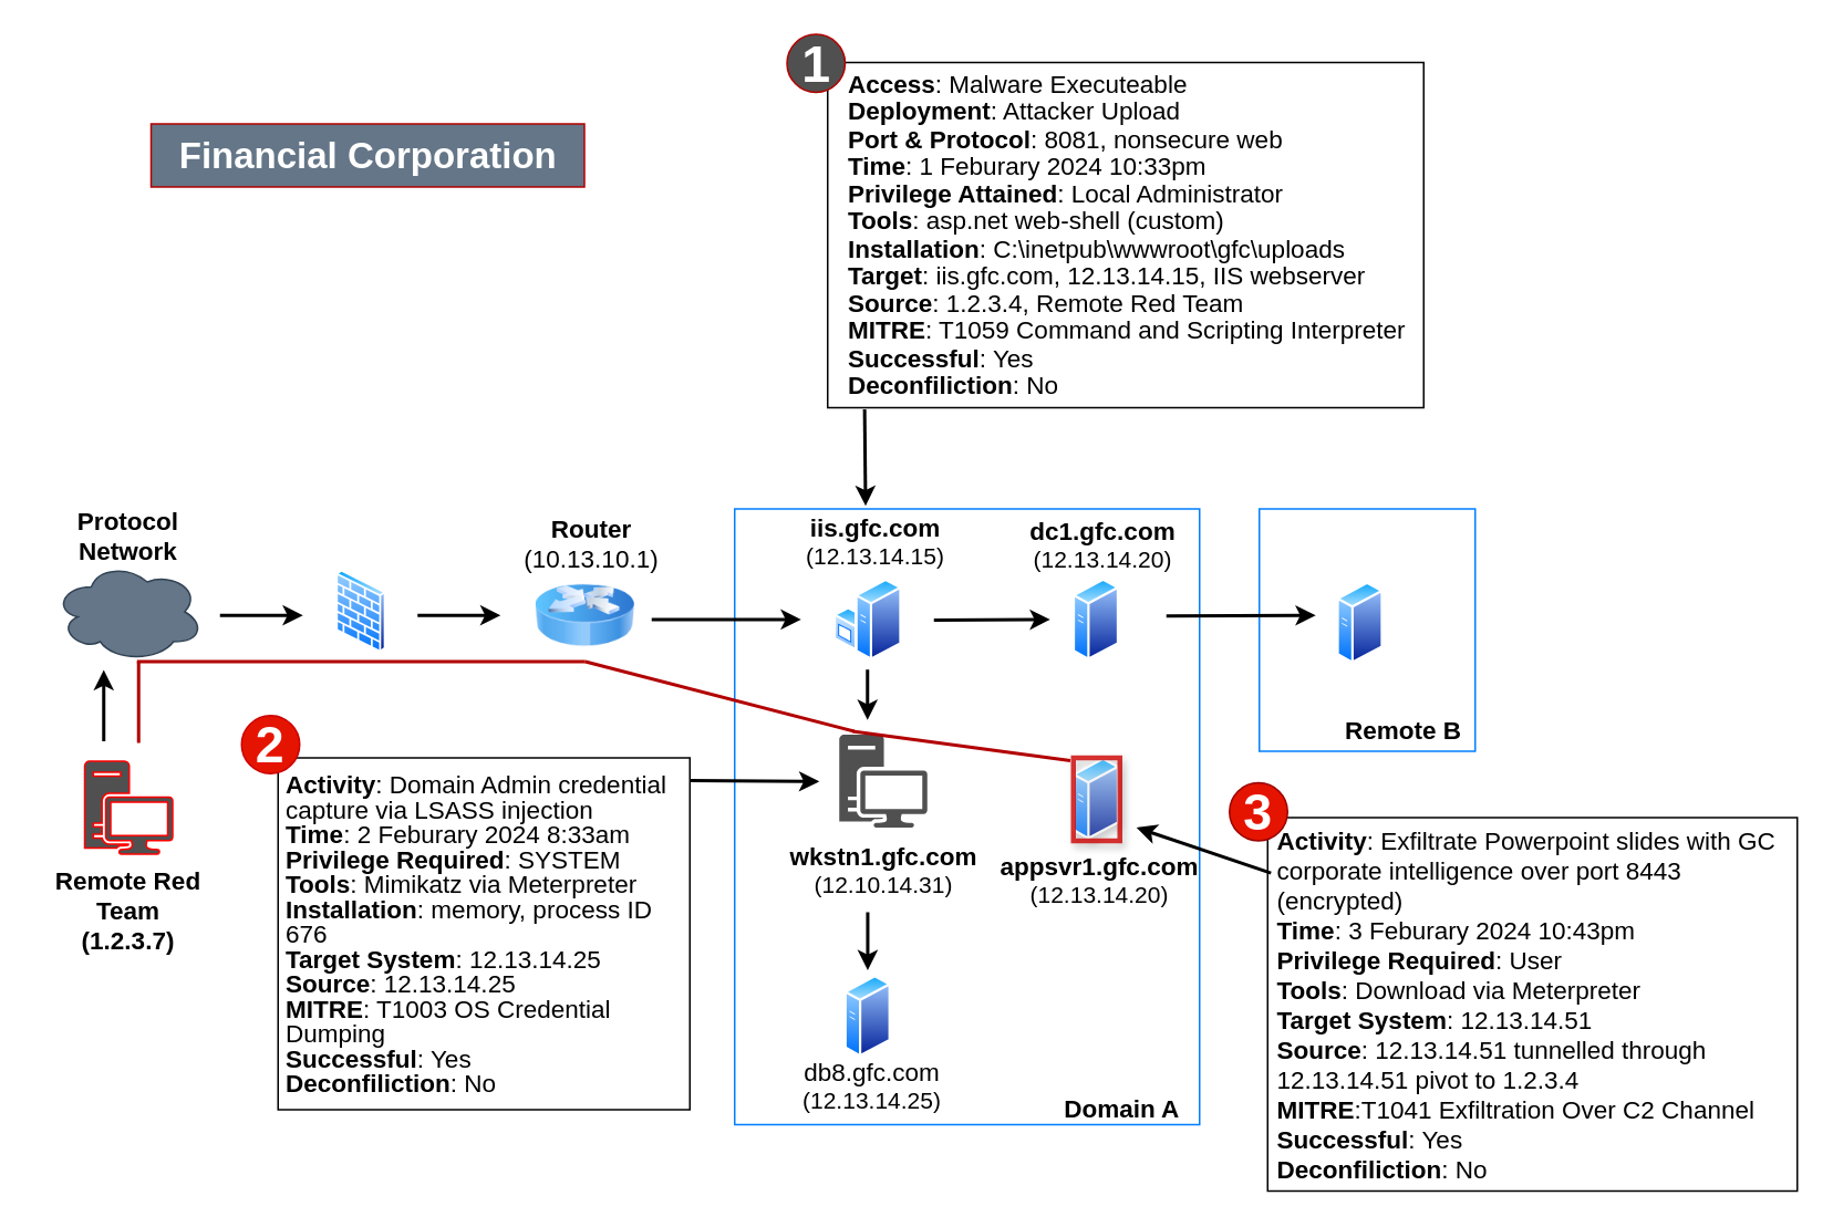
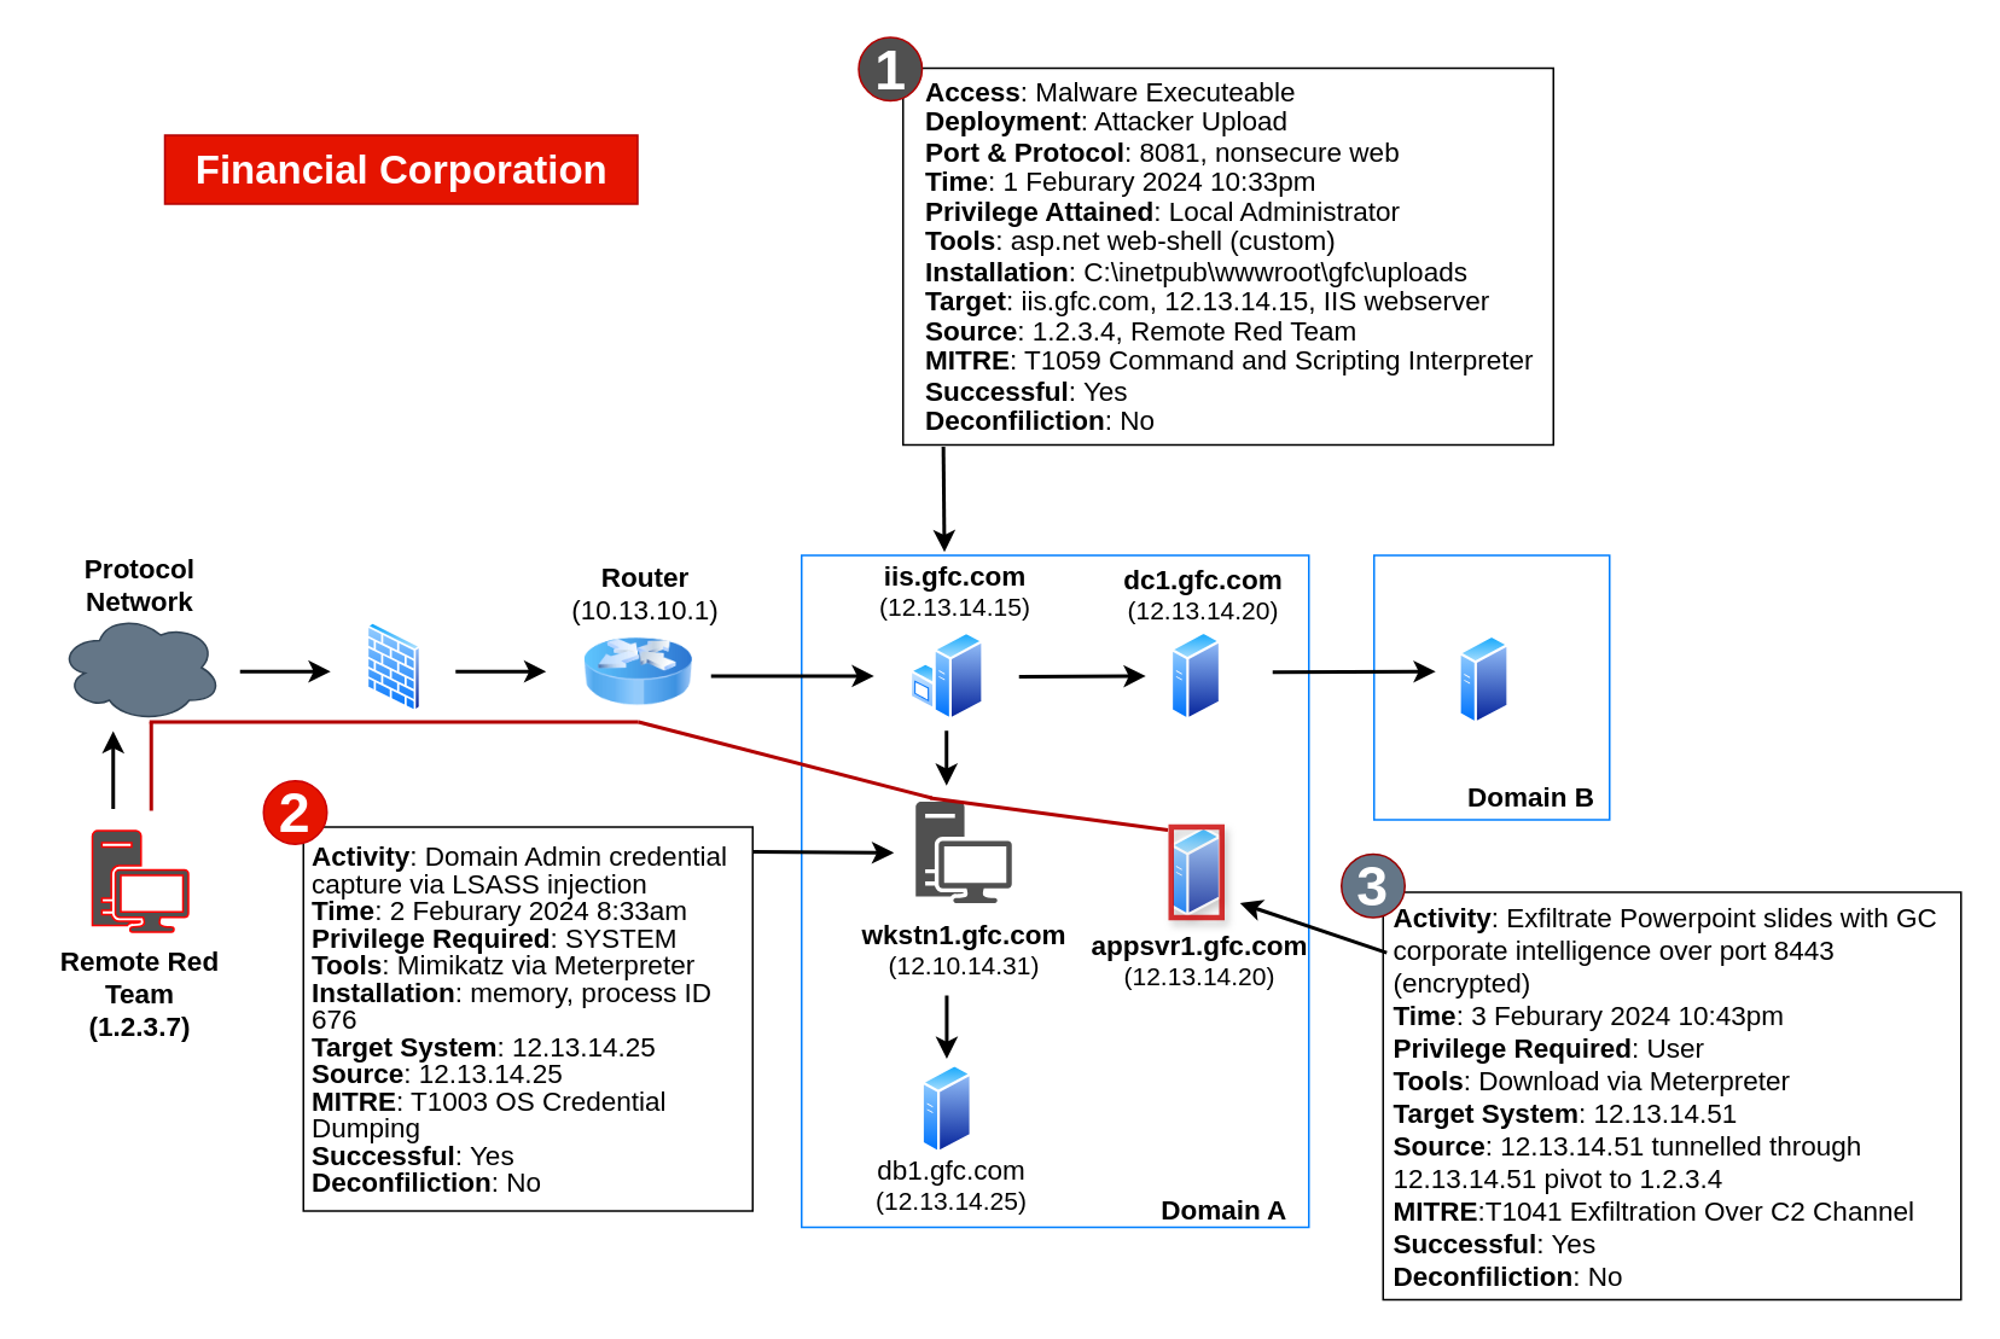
  <mxCell id="0" />
  <mxCell id="1" parent="0" />
  <mxCell id="2" value="" style="rounded=0;whiteSpace=wrap;html=1;fillColor=none;strokeColor=#007FFF;" vertex="1" parent="1"><mxGeometry x="758" y="306" width="130" height="146" as="geometry" /></mxCell>
  <mxCell id="3" value="" style="rounded=0;whiteSpace=wrap;html=1;fillColor=none;strokeColor=#007FFF;" vertex="1" parent="1"><mxGeometry x="442" y="306" width="280" height="371" as="geometry" /></mxCell>
  <mxCell id="4" value="" style="ellipse;shape=cloud;whiteSpace=wrap;html=1;fillColor=#647687;fontColor=#ffffff;strokeColor=#314354;" vertex="1" parent="1"><mxGeometry x="32" y="338" width="90" height="60" as="geometry" /></mxCell>
  <mxCell id="5" value="" style="image;aspect=fixed;perimeter=ellipsePerimeter;html=1;align=center;shadow=0;dashed=0;spacingTop=3;image=img/lib/active_directory/firewall.svg;" vertex="1" parent="1"><mxGeometry x="202" y="343" width="30.5" height="50" as="geometry" /></mxCell>
  <mxCell id="6" value="" style="image;html=1;image=img/lib/clip_art/networking/Router_Icon_128x128.png" vertex="1" parent="1"><mxGeometry x="322" y="343" width="60" height="55" as="geometry" /></mxCell>
  <mxCell id="7" value="" style="image;aspect=fixed;perimeter=ellipsePerimeter;html=1;align=center;shadow=0;dashed=0;spacingTop=3;image=img/lib/active_directory/windows_server.svg;" vertex="1" parent="1"><mxGeometry x="502" y="348" width="41" height="50" as="geometry" /></mxCell>
  <mxCell id="8" value="" style="image;aspect=fixed;perimeter=ellipsePerimeter;html=1;align=center;shadow=0;dashed=0;spacingTop=3;image=img/lib/active_directory/generic_server.svg;" vertex="1" parent="1"><mxGeometry x="646" y="348" width="28.0" height="50" as="geometry" /></mxCell>
  <mxCell id="9" value="" style="image;aspect=fixed;perimeter=ellipsePerimeter;html=1;align=center;shadow=0;dashed=0;spacingTop=3;image=img/lib/active_directory/generic_server.svg;" vertex="1" parent="1"><mxGeometry x="805" y="350" width="28.0" height="50" as="geometry" /></mxCell>
  <mxCell id="10" value="" style="sketch=0;pointerEvents=1;shadow=0;dashed=0;html=1;strokeColor=none;fillColor=#505050;labelPosition=center;verticalLabelPosition=bottom;verticalAlign=top;outlineConnect=0;align=center;shape=mxgraph.office.devices.workstation;" vertex="1" parent="1"><mxGeometry x="505" y="442" width="53" height="56" as="geometry" /></mxCell>
  <mxCell id="11" value="" style="image;aspect=fixed;perimeter=ellipsePerimeter;html=1;align=center;shadow=1;dashed=0;spacingTop=3;image=img/lib/active_directory/generic_server.svg;imageBackground=none;labelBackgroundColor=none;imageBorder=#CC0000;strokeWidth=3;perimeterSpacing=0;opacity=80;" vertex="1" parent="1"><mxGeometry x="646" y="456" width="28.0" height="50" as="geometry" /></mxCell>
  <mxCell id="12" value="" style="sketch=0;pointerEvents=1;shadow=0;dashed=0;html=1;strokeColor=#FF0000;fillColor=#505050;labelPosition=center;verticalLabelPosition=bottom;verticalAlign=top;outlineConnect=0;align=center;shape=mxgraph.office.devices.workstation;" vertex="1" parent="1"><mxGeometry x="50.5" y="458" width="53" height="56" as="geometry" /></mxCell>
  <mxCell id="13" value="" style="image;aspect=fixed;perimeter=ellipsePerimeter;html=1;align=center;shadow=0;dashed=0;spacingTop=3;image=img/lib/active_directory/generic_server.svg;" vertex="1" parent="1"><mxGeometry x="508.5" y="587" width="28.0" height="50" as="geometry" /></mxCell>
  <mxCell id="14" value="&lt;div&gt;&lt;font style=&quot;font-size: 15px;&quot;&gt;&lt;b&gt;Router&lt;/b&gt;&lt;/font&gt;&lt;/div&gt;&lt;div&gt;&lt;font style=&quot;font-size: 15px;&quot;&gt;(10.13.10.1)&lt;/font&gt;&lt;/div&gt;" style="text;whiteSpace=wrap;html=1;align=center;verticalAlign=middle;" vertex="1" parent="1"><mxGeometry x="301" y="307" width="110" height="40" as="geometry" /></mxCell>
  <mxCell id="15" value="&lt;b&gt;&lt;font style=&quot;font-size: 15px;&quot;&gt;Protocol Network&lt;/font&gt;&lt;/b&gt;" style="text;whiteSpace=wrap;html=1;align=center;verticalAlign=middle;" vertex="1" parent="1"><mxGeometry x="20" y="302" width="114" height="40" as="geometry" /></mxCell>
  <mxCell id="16" value="&lt;p style=&quot;&quot;&gt;&lt;font style=&quot;font-size: 15px;&quot; face=&quot;Helvetica&quot;&gt;&lt;strong data-colorformula=&quot;THEMEGUARD(RGB(0,0,0))&quot; data-colorparams=&quot;#000000_null_null&quot; style=&quot;color: rgb(0, 0, 0);&quot;&gt;Remote Red Team &lt;br&gt;&lt;/strong&gt;&lt;/font&gt;&lt;font style=&quot;font-size: 15px;&quot; face=&quot;Helvetica&quot;&gt;&lt;strong data-colorformula=&quot;THEMEGUARD(RGB(0,0,0))&quot; data-colorparams=&quot;#000000_null_null&quot; style=&quot;color: rgb(0, 0, 0);&quot;&gt;(1.2.3.7)&lt;/strong&gt;&lt;/font&gt;&lt;/p&gt;" style="text;whiteSpace=wrap;html=1;align=center;verticalAlign=middle;" vertex="1" parent="1"><mxGeometry x="22" y="528" width="110" height="40" as="geometry" /></mxCell>
  <mxCell id="17" value="&lt;div&gt;&lt;font style=&quot;font-size: 15px;&quot; face=&quot;Helvetica&quot;&gt;&lt;b&gt;iis.gfc.com&lt;/b&gt;&lt;/font&gt;&lt;/div&gt;&lt;div&gt;&lt;font style=&quot;font-size: 14px;&quot; face=&quot;Helvetica&quot;&gt;(12.13.14.15)&lt;/font&gt;&lt;/div&gt;" style="text;whiteSpace=wrap;html=1;align=center;verticalAlign=middle;" vertex="1" parent="1"><mxGeometry x="472" y="306" width="110" height="40" as="geometry" /></mxCell>
  <mxCell id="18" value="&lt;div&gt;&lt;font style=&quot;font-size: 15px;&quot; face=&quot;Helvetica&quot;&gt;&lt;b&gt;appsvr1.gfc.com&lt;/b&gt;&lt;/font&gt;&lt;/div&gt;&lt;div&gt;&lt;font style=&quot;font-size: 14px;&quot; face=&quot;Helvetica&quot;&gt;(12.13.14.20)&lt;/font&gt;&lt;/div&gt;" style="text;whiteSpace=wrap;html=1;align=center;verticalAlign=middle;" vertex="1" parent="1"><mxGeometry x="607" y="510" width="110" height="40" as="geometry" /></mxCell>
- <mxCell id="19" value="&lt;div&gt;&lt;font style=&quot;font-size: 15px;&quot; face=&quot;Helvetica&quot;&gt;db8.gfc.com&lt;/font&gt;&lt;/div&gt;&lt;div&gt;&lt;font style=&quot;font-size: 14px;&quot; face=&quot;Helvetica&quot;&gt;(12.13.14.25)&lt;/font&gt;&lt;/div&gt;" style="text;whiteSpace=wrap;html=1;align=center;verticalAlign=middle;" vertex="1" parent="1"><mxGeometry x="470" y="634" width="110" height="40" as="geometry" /></mxCell>
+ <mxCell id="19" value="&lt;div&gt;&lt;font style=&quot;font-size: 15px;&quot; face=&quot;Helvetica&quot;&gt;db1.gfc.com&lt;/font&gt;&lt;/div&gt;&lt;div&gt;&lt;font style=&quot;font-size: 14px;&quot; face=&quot;Helvetica&quot;&gt;(12.13.14.25)&lt;/font&gt;&lt;/div&gt;" style="text;whiteSpace=wrap;html=1;align=center;verticalAlign=middle;" vertex="1" parent="1"><mxGeometry x="470" y="634" width="110" height="40" as="geometry" /></mxCell>
  <mxCell id="20" value="&lt;div&gt;&lt;font style=&quot;font-size: 15px;&quot; face=&quot;Helvetica&quot;&gt;&lt;b&gt;wkstn1.gfc.com&lt;/b&gt;&lt;/font&gt;&lt;/div&gt;&lt;div&gt;&lt;font style=&quot;font-size: 14px;&quot; face=&quot;Helvetica&quot;&gt;(12.10.14.31)&lt;/font&gt;&lt;/div&gt;" style="text;whiteSpace=wrap;html=1;align=center;verticalAlign=middle;" vertex="1" parent="1"><mxGeometry x="476.5" y="504" width="110" height="40" as="geometry" /></mxCell>
  <mxCell id="21" value="&lt;font style=&quot;font-size: 15px;&quot;&gt;&lt;b&gt;&lt;font&gt;Domain A&lt;/font&gt;&lt;/b&gt;&lt;/font&gt;" style="text;html=1;align=center;verticalAlign=middle;whiteSpace=wrap;rounded=0;" vertex="1" parent="1"><mxGeometry x="638" y="652" width="75" height="30" as="geometry" /></mxCell>
  <mxCell id="22" value="&lt;div&gt;&lt;font style=&quot;font-size: 15px;&quot; face=&quot;Helvetica&quot;&gt;&lt;b&gt;dc1.gfc.com&lt;/b&gt;&lt;/font&gt;&lt;/div&gt;&lt;div&gt;&lt;font style=&quot;font-size: 14px;&quot; face=&quot;Helvetica&quot;&gt;(12.13.14.20)&lt;/font&gt;&lt;/div&gt;" style="text;whiteSpace=wrap;html=1;align=center;verticalAlign=middle;" vertex="1" parent="1"><mxGeometry x="609" y="308" width="110" height="40" as="geometry" /></mxCell>
- <mxCell id="23" value="&lt;font style=&quot;font-size: 15px;&quot;&gt;&lt;b&gt;&lt;font&gt;Remote B&lt;/font&gt;&lt;/b&gt;&lt;/font&gt;" style="text;html=1;align=center;verticalAlign=middle;whiteSpace=wrap;rounded=0;" vertex="1" parent="1"><mxGeometry x="805" y="424" width="80" height="30" as="geometry" /></mxCell>
+ <mxCell id="23" value="&lt;font style=&quot;font-size: 15px;&quot;&gt;&lt;b&gt;&lt;font&gt;Domain B&lt;/font&gt;&lt;/b&gt;&lt;/font&gt;" style="text;html=1;align=center;verticalAlign=middle;whiteSpace=wrap;rounded=0;" vertex="1" parent="1"><mxGeometry x="805" y="424" width="80" height="30" as="geometry" /></mxCell>
  <mxCell id="24" value="" style="endArrow=classic;html=1;rounded=0;strokeWidth=2;" edge="1" parent="1"><mxGeometry width="50" height="50" relative="1" as="geometry"><mxPoint x="62" y="446" as="sourcePoint" /><mxPoint x="62" y="403" as="targetPoint" /></mxGeometry></mxCell>
  <mxCell id="25" value="" style="endArrow=classic;html=1;rounded=0;strokeWidth=2;" edge="1" parent="1"><mxGeometry width="50" height="50" relative="1" as="geometry"><mxPoint x="132" y="370.13" as="sourcePoint" /><mxPoint x="182" y="370.13" as="targetPoint" /></mxGeometry></mxCell>
  <mxCell id="26" value="" style="endArrow=classic;html=1;rounded=0;strokeWidth=2;" edge="1" parent="1"><mxGeometry width="50" height="50" relative="1" as="geometry"><mxPoint x="251" y="370.13" as="sourcePoint" /><mxPoint x="301" y="370.13" as="targetPoint" /></mxGeometry></mxCell>
  <mxCell id="27" value="" style="endArrow=classic;html=1;rounded=0;strokeWidth=2;" edge="1" parent="1"><mxGeometry width="50" height="50" relative="1" as="geometry"><mxPoint x="392" y="372.63" as="sourcePoint" /><mxPoint x="482" y="372.63" as="targetPoint" /></mxGeometry></mxCell>
  <mxCell id="28" value="" style="endArrow=classic;html=1;rounded=0;strokeWidth=2;" edge="1" parent="1"><mxGeometry width="50" height="50" relative="1" as="geometry"><mxPoint x="562" y="373" as="sourcePoint" /><mxPoint x="632" y="372.63" as="targetPoint" /></mxGeometry></mxCell>
  <mxCell id="29" value="" style="endArrow=classic;html=1;rounded=0;strokeWidth=2;" edge="1" parent="1"><mxGeometry width="50" height="50" relative="1" as="geometry"><mxPoint x="702" y="370.5" as="sourcePoint" /><mxPoint x="792" y="370.13" as="targetPoint" /></mxGeometry></mxCell>
  <mxCell id="30" value="" style="endArrow=classic;html=1;rounded=0;strokeWidth=2;" edge="1" parent="1"><mxGeometry width="50" height="50" relative="1" as="geometry"><mxPoint x="522" y="402.81" as="sourcePoint" /><mxPoint x="522" y="433.18" as="targetPoint" /></mxGeometry></mxCell>
  <mxCell id="31" value="" style="endArrow=classic;html=1;rounded=0;strokeWidth=2;" edge="1" parent="1"><mxGeometry width="50" height="50" relative="1" as="geometry"><mxPoint x="522.13" y="549" as="sourcePoint" /><mxPoint x="522.13" y="584" as="targetPoint" /></mxGeometry></mxCell>
  <mxCell id="32" value="&lt;div style=&quot;padding-bottom: 10px; padding-top: 10px; padding-right: 0px; margin-top: 0px; line-height: 110%;&quot; align=&quot;left&quot;&gt;&lt;font face=&quot;Helvetica&quot; style=&quot;line-height: 110%; font-size: 15px;&quot;&gt;&lt;b&gt;Access&lt;/b&gt;: Malware Executeable&lt;br&gt;&lt;b&gt;Deployment&lt;/b&gt;: Attacker Upload&lt;br&gt;&lt;b&gt;Port &amp;amp; Protocol&lt;/b&gt;: 8081, nonsecure web&lt;br&gt;&lt;b&gt;Time&lt;/b&gt;: 1 Feburary 2024 10:33pm&lt;br&gt;&lt;b&gt;Privilege Attained&lt;/b&gt;: Local Administrator&lt;br&gt;&lt;b&gt;Tools&lt;/b&gt;: asp.net web-shell (custom)&lt;br&gt;&lt;b&gt;Installation&lt;/b&gt;: C:\inetpub\wwwroot\gfc\uploads&lt;br&gt;&lt;b&gt;Target&lt;/b&gt;: iis.gfc.com, 12.13.14.15, IIS webserver&lt;br&gt;&lt;b&gt;Source&lt;/b&gt;: 1.2.3.4, Remote Red Team&lt;br&gt;&lt;b&gt;MITRE&lt;/b&gt;: T1059 Command and Scripting Interpreter&lt;br&gt;&lt;b&gt;Successful&lt;/b&gt;: Yes&lt;br&gt;&lt;b&gt;Deconfiliction&lt;/b&gt;: No&lt;/font&gt;&lt;/div&gt;" style="rounded=0;whiteSpace=wrap;html=1;fillColor=none;spacingLeft=2;" vertex="1" parent="1"><mxGeometry x="498" y="37" width="359" height="208" as="geometry" /></mxCell>
  <mxCell id="33" value="&lt;font style=&quot;font-size: 31px;&quot; face=&quot;Helvetica&quot;&gt;&lt;b&gt;1&lt;/b&gt;&lt;/font&gt;" style="ellipse;whiteSpace=wrap;html=1;aspect=fixed;fillColor=#505050;fontColor=#ffffff;strokeColor=#B20000;" vertex="1" parent="1"><mxGeometry x="473.5" y="20" width="35" height="35" as="geometry" /></mxCell>
  <mxCell id="34" value="&lt;div style=&quot;line-height: 100%; padding-bottom: 10px; margin-top: 10px; margin-bottom: 0px;&quot; align=&quot;left&quot;&gt;&lt;font face=&quot;Helvetica&quot; style=&quot;line-height: 100%; font-size: 15px;&quot;&gt;&lt;b&gt;Activity&lt;/b&gt;: Domain Admin credential capture via LSASS injection&lt;br&gt;&lt;b&gt;Time&lt;/b&gt;: 2 Feburary 2024 8:33am&lt;br&gt;&lt;b&gt;Privilege Required&lt;/b&gt;: SYSTEM&lt;br&gt;&lt;b&gt;Tools&lt;/b&gt;: Mimikatz via Meterpreter&lt;br&gt;&lt;b&gt;Installation&lt;/b&gt;: memory, process ID 676&lt;br&gt;&lt;b&gt;Target System&lt;/b&gt;: 12.13.14.25&lt;br&gt;&lt;b&gt;Source&lt;/b&gt;: 12.13.14.25&lt;br&gt;&lt;b&gt;MITRE&lt;/b&gt;: T1003 OS Credential Dumping&lt;br&gt;&lt;b&gt;Successful&lt;/b&gt;: Yes&lt;br&gt;&lt;b&gt;Deconfiliction&lt;/b&gt;: No&lt;/font&gt;&lt;/div&gt;" style="rounded=0;whiteSpace=wrap;html=1;fillColor=none;spacingLeft=4;" vertex="1" parent="1"><mxGeometry x="167" y="456" width="248" height="212" as="geometry" /></mxCell>
  <mxCell id="35" value="&lt;font style=&quot;font-size: 31px;&quot; face=&quot;Helvetica&quot;&gt;&lt;b&gt;2&lt;/b&gt;&lt;/font&gt;" style="ellipse;whiteSpace=wrap;html=1;aspect=fixed;fillColor=#e51400;fontColor=#ffffff;strokeColor=#CC0000;" vertex="1" parent="1"><mxGeometry x="145" y="430.5" width="35" height="35" as="geometry" /></mxCell>
  <mxCell id="36" value="" style="endArrow=classic;html=1;rounded=0;strokeWidth=2;entryX=0.444;entryY=-0.045;entryDx=0;entryDy=0;entryPerimeter=0;exitX=0.062;exitY=1.005;exitDx=0;exitDy=0;exitPerimeter=0;" edge="1" parent="1" source="32" target="17"><mxGeometry width="50" height="50" relative="1" as="geometry"><mxPoint x="522" y="247" as="sourcePoint" /><mxPoint x="530.97" y="275.37" as="targetPoint" /></mxGeometry></mxCell>
  <mxCell id="37" value="" style="endArrow=none;html=1;rounded=0;fillColor=#e51400;strokeColor=#B20000;strokeWidth=2;" edge="1" parent="1"><mxGeometry width="50" height="50" relative="1" as="geometry"><mxPoint x="83" y="447" as="sourcePoint" /><mxPoint x="83" y="398" as="targetPoint" /></mxGeometry></mxCell>
  <mxCell id="38" value="" style="endArrow=none;html=1;rounded=0;fillColor=#e51400;strokeColor=#B20000;strokeWidth=2;entryX=0.5;entryY=1;entryDx=0;entryDy=0;" edge="1" parent="1" target="6"><mxGeometry width="50" height="50" relative="1" as="geometry"><mxPoint x="82" y="398" as="sourcePoint" /><mxPoint x="316" y="398" as="targetPoint" /></mxGeometry></mxCell>
  <mxCell id="39" value="" style="endArrow=none;html=1;rounded=0;fillColor=#e51400;strokeColor=#B20000;strokeWidth=2;" edge="1" parent="1"><mxGeometry width="50" height="50" relative="1" as="geometry"><mxPoint x="352" y="398" as="sourcePoint" /><mxPoint x="514" y="440" as="targetPoint" /></mxGeometry></mxCell>
  <mxCell id="40" value="" style="endArrow=none;html=1;rounded=0;fillColor=#e51400;strokeColor=#B20000;strokeWidth=2;entryX=-0.065;entryY=0.033;entryDx=0;entryDy=0;entryPerimeter=0;" edge="1" parent="1" target="11"><mxGeometry width="50" height="50" relative="1" as="geometry"><mxPoint x="513" y="440" as="sourcePoint" /><mxPoint x="639" y="449" as="targetPoint" /></mxGeometry></mxCell>
  <mxCell id="41" value="&lt;div style=&quot;padding-bottom: 10px; margin-top: 10px;&quot; align=&quot;left&quot;&gt;&lt;font style=&quot;font-size: 15px;&quot;&gt;&lt;b&gt;Activity&lt;/b&gt;: Exfiltrate Powerpoint slides with GC corporate intelligence over port 8443 (encrypted)&lt;br&gt;&lt;b&gt;Time&lt;/b&gt;: 3 Feburary 2024 10:43pm&lt;br&gt;&lt;b&gt;Privilege Required&lt;/b&gt;: User&lt;br&gt;&lt;b&gt;Tools&lt;/b&gt;: Download via Meterpreter&lt;br&gt;&lt;b&gt;Target System&lt;/b&gt;: 12.13.14.51&lt;br&gt;&lt;b&gt;Source&lt;/b&gt;: 12.13.14.51 tunnelled through 12.13.14.51 pivot to 1.2.3.4&lt;br&gt;&lt;b&gt;MITRE&lt;/b&gt;:T1041 Exfiltration Over C2 Channel&lt;br&gt;&lt;b&gt;Successful&lt;/b&gt;: Yes&lt;br&gt;&lt;b&gt;Deconfiliction&lt;/b&gt;: No&lt;/font&gt;&lt;/div&gt;" style="rounded=0;whiteSpace=wrap;html=1;fillColor=none;spacingLeft=4;align=left;" vertex="1" parent="1"><mxGeometry x="763" y="492" width="319" height="225" as="geometry" /></mxCell>
- <mxCell id="42" value="&lt;font style=&quot;font-size: 31px;&quot; face=&quot;Helvetica&quot;&gt;&lt;b&gt;3&lt;/b&gt;&lt;/font&gt;" style="ellipse;whiteSpace=wrap;html=1;aspect=fixed;fillColor=#e51400;fontColor=#ffffff;strokeColor=#990000;" vertex="1" parent="1"><mxGeometry x="740" y="471" width="35" height="35" as="geometry" /></mxCell>
+ <mxCell id="42" value="&lt;font style=&quot;font-size: 31px;&quot; face=&quot;Helvetica&quot;&gt;&lt;b&gt;3&lt;/b&gt;&lt;/font&gt;" style="ellipse;whiteSpace=wrap;html=1;aspect=fixed;fillColor=#647687;fontColor=#ffffff;strokeColor=#990000;" vertex="1" parent="1"><mxGeometry x="740" y="471" width="35" height="35" as="geometry" /></mxCell>
  <mxCell id="43" value="" style="endArrow=classic;html=1;rounded=0;strokeWidth=2;" edge="1" parent="1"><mxGeometry width="50" height="50" relative="1" as="geometry"><mxPoint x="765" y="525.37" as="sourcePoint" /><mxPoint x="684" y="498" as="targetPoint" /></mxGeometry></mxCell>
- <mxCell id="44" value="&lt;div align=&quot;center&quot;&gt;&lt;b&gt;&lt;font style=&quot;font-size: 22px;&quot;&gt;Financial Corporation&lt;/font&gt;&lt;/b&gt;&lt;/div&gt;" style="rounded=0;whiteSpace=wrap;html=1;align=center;verticalAlign=top;labelBackgroundColor=none;fillColor=#647687;fontColor=#ffffff;strokeColor=#B20000;" vertex="1" parent="1"><mxGeometry x="90.5" y="74" width="261" height="38" as="geometry" /></mxCell>
+ <mxCell id="44" value="&lt;div align=&quot;center&quot;&gt;&lt;b&gt;&lt;font style=&quot;font-size: 22px;&quot;&gt;Financial Corporation&lt;/font&gt;&lt;/b&gt;&lt;/div&gt;" style="rounded=0;whiteSpace=wrap;html=1;align=center;verticalAlign=top;labelBackgroundColor=none;fillColor=#e51400;fontColor=#ffffff;strokeColor=#B20000;" vertex="1" parent="1"><mxGeometry x="90.5" y="74" width="261" height="38" as="geometry" /></mxCell>
  <mxCell id="45" value="" style="endArrow=classic;html=1;rounded=0;strokeWidth=2;" edge="1" parent="1"><mxGeometry width="50" height="50" relative="1" as="geometry"><mxPoint x="415" y="469.74" as="sourcePoint" /><mxPoint x="493" y="470.24" as="targetPoint" /></mxGeometry></mxCell>
